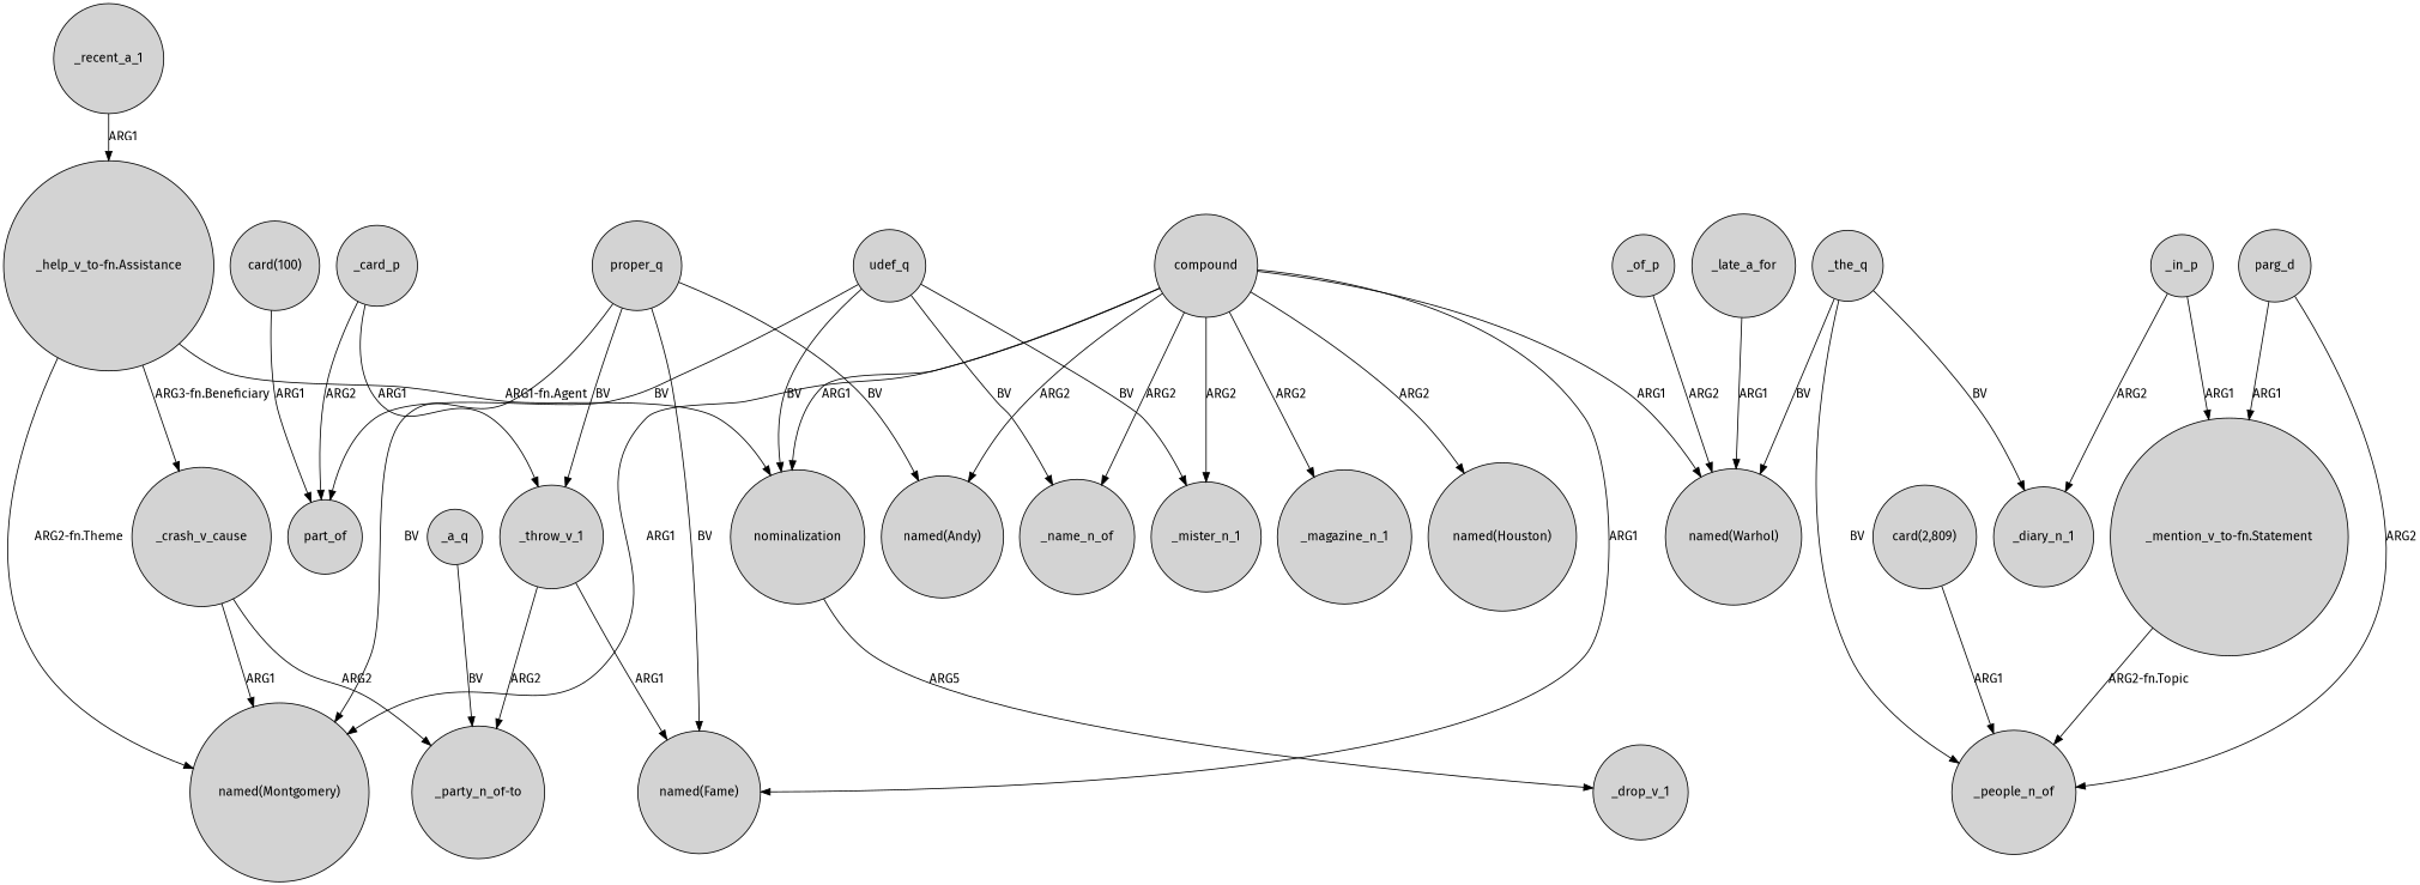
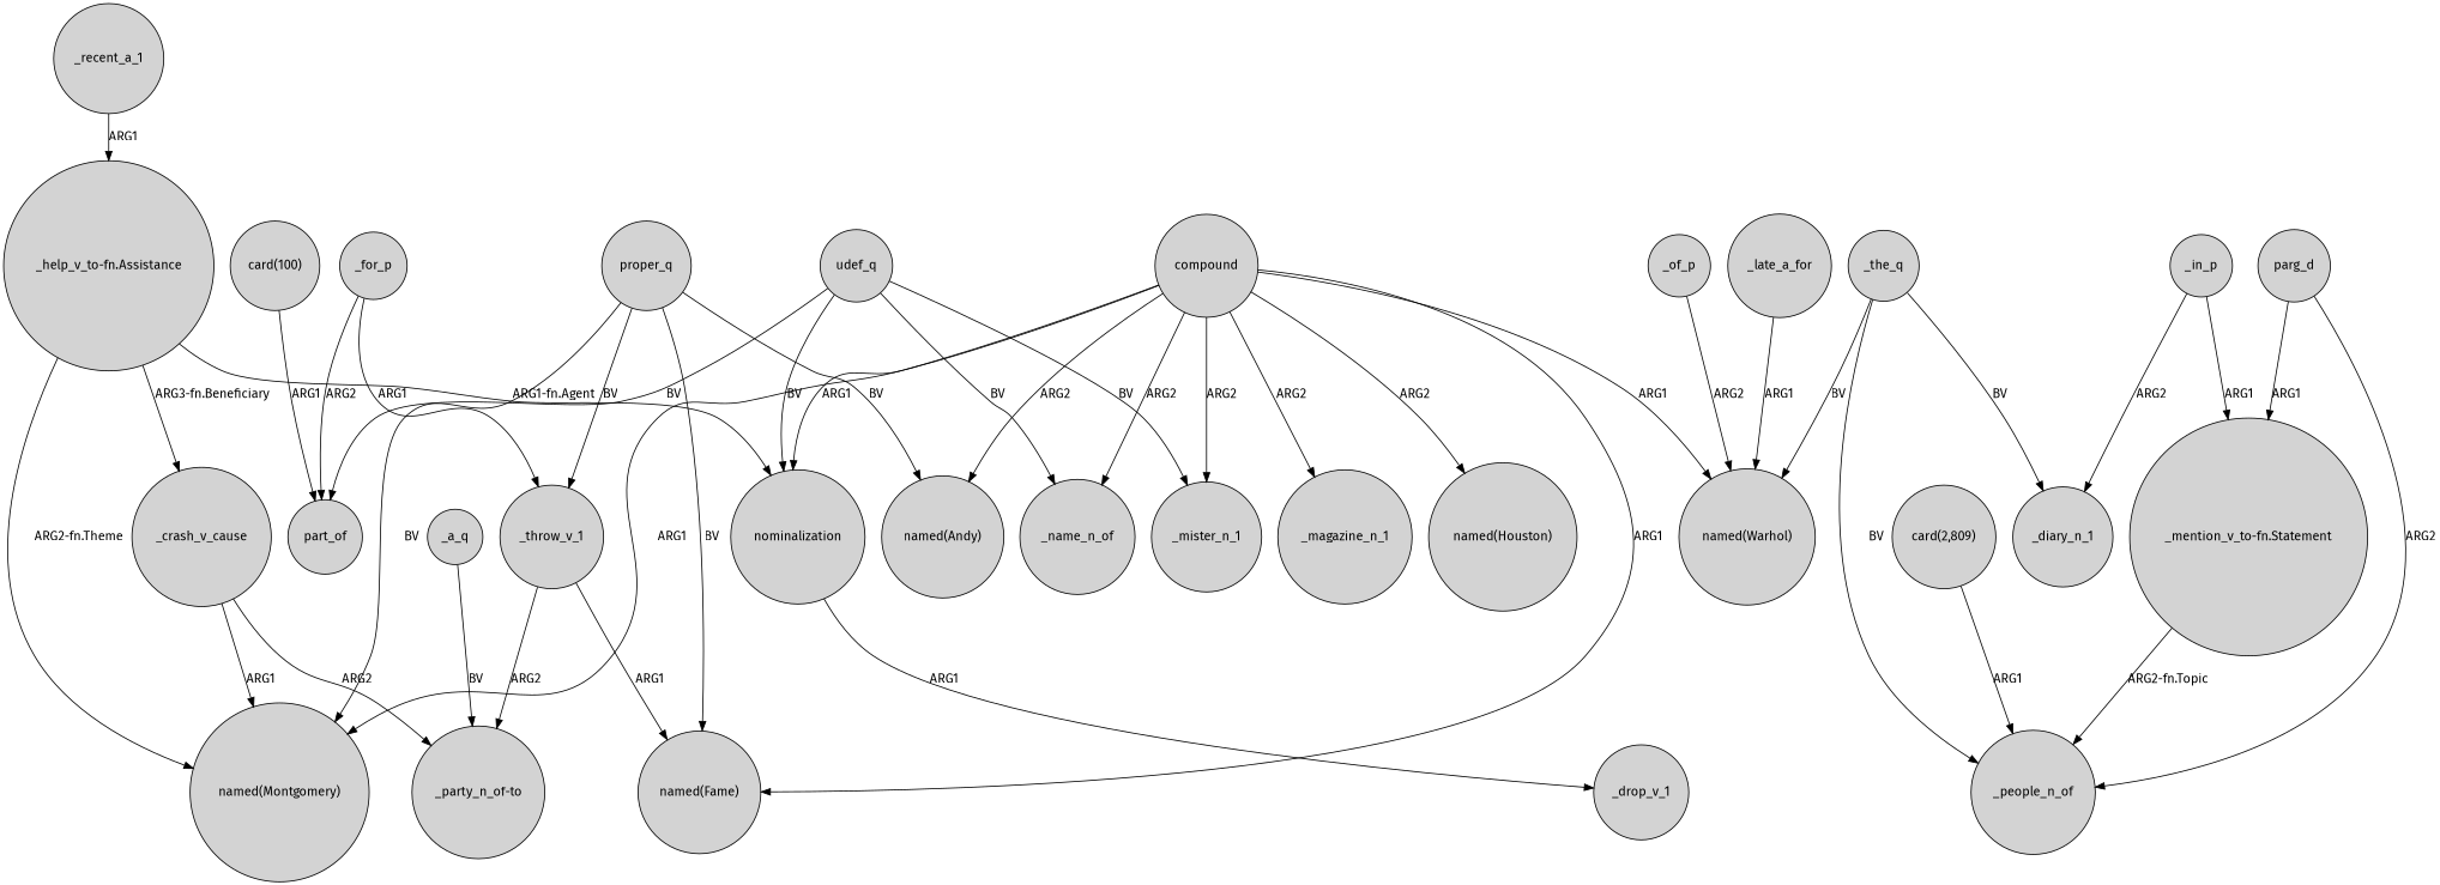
  digraph {
    fontname="Fira Sans"
    node [fontname="Fira Sans" shape=circle style=filled]
    edge [fontname="Fira Sans"]
    _recent_a_1
    "_help_v_to-fn.Assistance"
    _crash_v_cause
    "named(Montgomery)"
    nominalization
    "_party_n_of-to"
    _drop_v_1
    udef_q
    part_of
    _name_n_of
    _mister_n_1
    compound
    _magazine_n_1
    "named(Warhol)"
    "named(Fame)"
    "named(Houston)"
    "named(Andy)"
    _of_p
    proper_q
    _throw_v_1
    _late_a_for
    _the_q
    _people_n_of
    _diary_n_1
    _a_q
-   _for_p [label=_card_p]
+   _for_p
    "card(2,809)"
    "card(100)"
    parg_d
    "_mention_v_to-fn.Statement"
    _in_p
    _recent_a_1 -> "_help_v_to-fn.Assistance" [label=ARG1]
    "_help_v_to-fn.Assistance" -> _crash_v_cause [label="ARG3-fn.Beneficiary"]
    "_help_v_to-fn.Assistance" -> "named(Montgomery)" [label="ARG2-fn.Theme"]
    "_help_v_to-fn.Assistance" -> nominalization [label="ARG1-fn.Agent"]
    _crash_v_cause -> "named(Montgomery)" [label=ARG1]
    _crash_v_cause -> "_party_n_of-to" [label=ARG2]
-   nominalization -> _drop_v_1 [label=ARG5]
+   nominalization -> _drop_v_1 [label=ARG1]
    udef_q -> nominalization [label=BV]
    udef_q -> part_of [label=BV]
    udef_q -> _name_n_of [label=BV]
    udef_q -> _mister_n_1 [label=BV]
    compound -> "named(Montgomery)" [label=ARG1]
    compound -> nominalization [label=ARG1]
    compound -> _name_n_of [label=ARG2]
    compound -> _mister_n_1 [label=ARG2]
    compound -> _magazine_n_1 [label=ARG2]
    compound -> "named(Warhol)" [label=ARG1]
    compound -> "named(Fame)" [label=ARG1]
    compound -> "named(Houston)" [label=ARG2]
    compound -> "named(Andy)" [label=ARG2]
    _of_p -> "named(Warhol)" [label=ARG2]
    proper_q -> "named(Montgomery)" [label=BV]
    proper_q -> "named(Fame)" [label=BV]
    proper_q -> "named(Andy)" [label=BV]
    proper_q -> _throw_v_1 [label=BV]
    _throw_v_1 -> "_party_n_of-to" [label=ARG2]
    _throw_v_1 -> "named(Fame)" [label=ARG1]
    _late_a_for -> "named(Warhol)" [label=ARG1]
    _the_q -> "named(Warhol)" [label=BV]
    _the_q -> _people_n_of [label=BV]
    _the_q -> _diary_n_1 [label=BV]
    _a_q -> "_party_n_of-to" [label=BV]
    _for_p -> part_of [label=ARG2]
    _for_p -> _throw_v_1 [label=ARG1]
    "card(2,809)" -> _people_n_of [label=ARG1]
    "card(100)" -> part_of [label=ARG1]
    parg_d -> _people_n_of [label=ARG2]
    parg_d -> "_mention_v_to-fn.Statement" [label=ARG1]
    "_mention_v_to-fn.Statement" -> _people_n_of [label="ARG2-fn.Topic"]
    _in_p -> _diary_n_1 [label=ARG2]
    _in_p -> "_mention_v_to-fn.Statement" [label=ARG1]
  }
